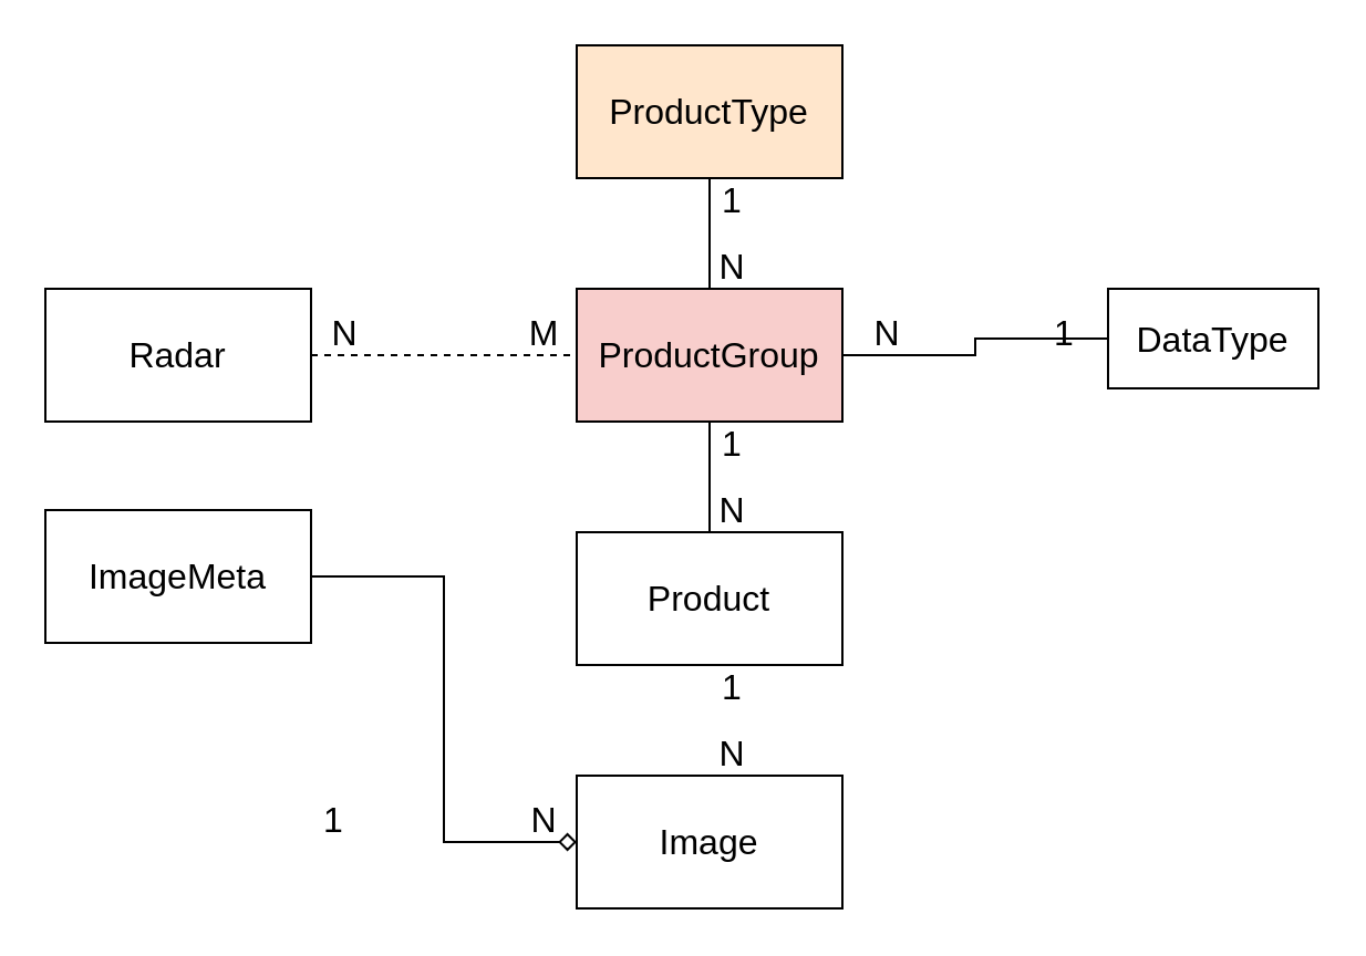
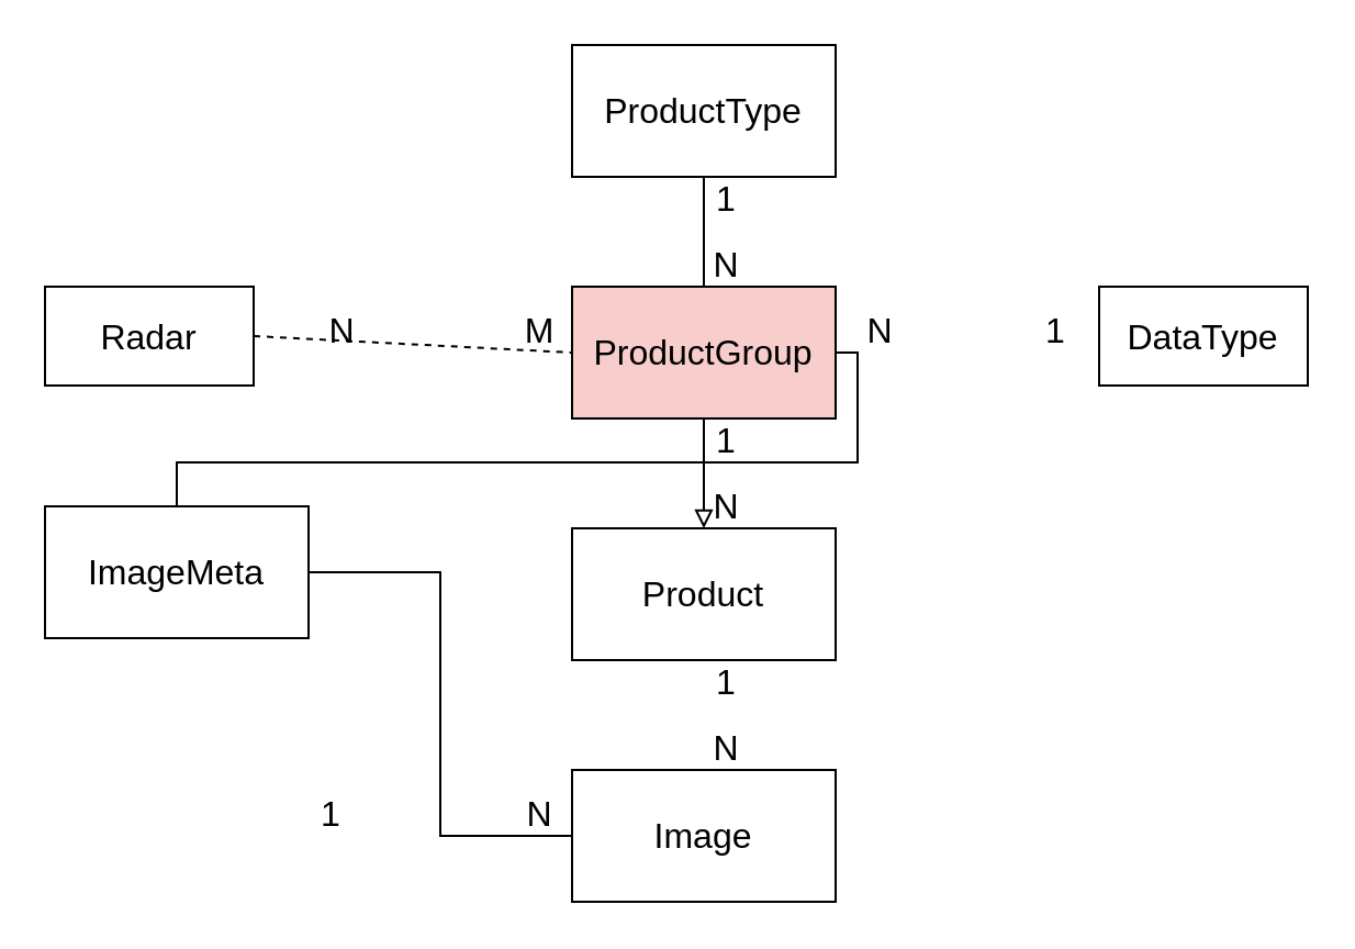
  <mxCell id="0" />
  <mxCell id="1" parent="0" />
  <mxCell id="2" style="edgeStyle=none;html=1;exitX=1;exitY=0.5;exitDx=0;exitDy=0;entryX=0;entryY=0.5;entryDx=0;entryDy=0;fontSize=16;endArrow=none;endFill=0;dashed=1;" edge="1" parent="1" source="3" target="8"><mxGeometry relative="1" as="geometry" /></mxCell>
- <mxCell id="3" value="&lt;font style=&quot;font-size: 16px&quot;&gt;Radar&lt;/font&gt;" style="rounded=0;whiteSpace=wrap;html=1;" vertex="1" parent="1"><mxGeometry x="20" y="130" width="120" height="60" as="geometry" /></mxCell>
+ <mxCell id="3" value="&lt;font style=&quot;font-size: 16px&quot;&gt;Radar&lt;/font&gt;" style="rounded=0;whiteSpace=wrap;html=1;" vertex="1" parent="1"><mxGeometry x="20" y="130" width="95" height="45" as="geometry" /></mxCell>
  <mxCell id="4" style="edgeStyle=orthogonalEdgeStyle;html=1;exitX=0.5;exitY=1;exitDx=0;exitDy=0;entryX=0.5;entryY=0;entryDx=0;entryDy=0;fontSize=16;rounded=0;endArrow=none;endFill=0;" edge="1" parent="1" source="5" target="8"><mxGeometry relative="1" as="geometry" /></mxCell>
- <mxCell id="5" value="ProductType" style="rounded=0;whiteSpace=wrap;html=1;fontSize=16;fillColor=#ffe6cc;" vertex="1" parent="1"><mxGeometry x="260" y="20" width="120" height="60" as="geometry" /></mxCell>
- <mxCell id="6" style="edgeStyle=orthogonalEdgeStyle;rounded=0;html=1;exitX=1;exitY=0.5;exitDx=0;exitDy=0;entryX=0;entryY=0.5;entryDx=0;entryDy=0;fontSize=16;endArrow=none;endFill=0;" edge="1" parent="1" source="8" target="9"><mxGeometry relative="1" as="geometry" /></mxCell>
- <mxCell id="7" style="edgeStyle=orthogonalEdgeStyle;rounded=0;html=1;exitX=0.5;exitY=1;exitDx=0;exitDy=0;entryX=0.5;entryY=0;entryDx=0;entryDy=0;fontSize=16;endArrow=none;endFill=0;" edge="1" parent="1" source="8" target="10"><mxGeometry relative="1" as="geometry" /></mxCell>
+ <mxCell id="5" value="ProductType" style="rounded=0;whiteSpace=wrap;html=1;fontSize=16;" vertex="1" parent="1"><mxGeometry x="260" y="20" width="120" height="60" as="geometry" /></mxCell>
+ <mxCell id="6" style="edgeStyle=orthogonalEdgeStyle;rounded=0;html=1;exitX=1;exitY=0.5;exitDx=0;exitDy=0;fontSize=16;endArrow=none;endFill=0;" edge="1" parent="1" source="8" target="13"><mxGeometry relative="1" as="geometry" /></mxCell>
+ <mxCell id="7" style="edgeStyle=orthogonalEdgeStyle;rounded=0;html=1;exitX=0.5;exitY=1;exitDx=0;exitDy=0;entryX=0.5;entryY=0;entryDx=0;entryDy=0;fontSize=16;endArrow=block;endFill=0;" edge="1" parent="1" source="8" target="10"><mxGeometry relative="1" as="geometry" /></mxCell>
  <mxCell id="8" value="ProductGroup" style="rounded=0;whiteSpace=wrap;html=1;fontSize=16;fillColor=#f8cecc;" vertex="1" parent="1"><mxGeometry x="260" y="130" width="120" height="60" as="geometry" /></mxCell>
  <mxCell id="9" value="DataType" style="rounded=0;whiteSpace=wrap;html=1;fontSize=16;" vertex="1" parent="1"><mxGeometry x="500" y="130" width="95" height="45" as="geometry" /></mxCell>
  <mxCell id="10" value="Product" style="rounded=0;whiteSpace=wrap;html=1;fontSize=16;" vertex="1" parent="1"><mxGeometry x="260" y="240" width="120" height="60" as="geometry" /></mxCell>
  <mxCell id="11" value="Image" style="rounded=0;whiteSpace=wrap;html=1;fontSize=16;" vertex="1" parent="1"><mxGeometry x="260" y="350" width="120" height="60" as="geometry" /></mxCell>
- <mxCell id="12" style="edgeStyle=orthogonalEdgeStyle;rounded=0;html=1;exitX=1;exitY=0.5;exitDx=0;exitDy=0;entryX=0;entryY=0.5;entryDx=0;entryDy=0;fontSize=16;endArrow=diamond;endFill=0;" edge="1" parent="1" source="13" target="11"><mxGeometry relative="1" as="geometry" /></mxCell>
+ <mxCell id="12" style="edgeStyle=orthogonalEdgeStyle;rounded=0;html=1;exitX=1;exitY=0.5;exitDx=0;exitDy=0;entryX=0;entryY=0.5;entryDx=0;entryDy=0;fontSize=16;endArrow=none;endFill=0;" edge="1" parent="1" source="13" target="11"><mxGeometry relative="1" as="geometry" /></mxCell>
  <mxCell id="13" value="ImageMeta" style="rounded=0;whiteSpace=wrap;html=1;fontSize=16;" vertex="1" parent="1"><mxGeometry x="20" y="230" width="120" height="60" as="geometry" /></mxCell>
  <mxCell id="14" value="1" style="text;html=1;align=center;verticalAlign=middle;resizable=0;points=[];autosize=1;strokeColor=none;fillColor=none;fontSize=16;" vertex="1" parent="1"><mxGeometry x="320" y="80" width="20" height="20" as="geometry" /></mxCell>
  <mxCell id="15" value="N" style="text;html=1;align=center;verticalAlign=middle;resizable=0;points=[];autosize=1;strokeColor=none;fillColor=none;fontSize=16;" vertex="1" parent="1"><mxGeometry x="315" y="110" width="30" height="20" as="geometry" /></mxCell>
  <mxCell id="16" value="N" style="text;html=1;align=center;verticalAlign=middle;resizable=0;points=[];autosize=1;strokeColor=none;fillColor=none;fontSize=16;" vertex="1" parent="1"><mxGeometry x="140" y="140" width="30" height="20" as="geometry" /></mxCell>
  <mxCell id="17" value="M" style="text;html=1;align=center;verticalAlign=middle;resizable=0;points=[];autosize=1;strokeColor=none;fillColor=none;fontSize=16;" vertex="1" parent="1"><mxGeometry x="230" y="140" width="30" height="20" as="geometry" /></mxCell>
  <mxCell id="18" value="1" style="text;html=1;align=center;verticalAlign=middle;resizable=0;points=[];autosize=1;strokeColor=none;fillColor=none;fontSize=16;" vertex="1" parent="1"><mxGeometry x="470" y="140" width="20" height="20" as="geometry" /></mxCell>
  <mxCell id="19" value="N" style="text;html=1;align=center;verticalAlign=middle;resizable=0;points=[];autosize=1;strokeColor=none;fillColor=none;fontSize=16;" vertex="1" parent="1"><mxGeometry x="385" y="140" width="30" height="20" as="geometry" /></mxCell>
  <mxCell id="20" value="1" style="text;html=1;align=center;verticalAlign=middle;resizable=0;points=[];autosize=1;strokeColor=none;fillColor=none;fontSize=16;" vertex="1" parent="1"><mxGeometry x="320" y="190" width="20" height="20" as="geometry" /></mxCell>
  <mxCell id="21" value="N" style="text;html=1;align=center;verticalAlign=middle;resizable=0;points=[];autosize=1;strokeColor=none;fillColor=none;fontSize=16;" vertex="1" parent="1"><mxGeometry x="315" y="220" width="30" height="20" as="geometry" /></mxCell>
  <mxCell id="22" value="1" style="text;html=1;align=center;verticalAlign=middle;resizable=0;points=[];autosize=1;strokeColor=none;fillColor=none;fontSize=16;" vertex="1" parent="1"><mxGeometry x="140" y="360" width="20" height="20" as="geometry" /></mxCell>
  <mxCell id="23" value="N" style="text;html=1;align=center;verticalAlign=middle;resizable=0;points=[];autosize=1;strokeColor=none;fillColor=none;fontSize=16;" vertex="1" parent="1"><mxGeometry x="230" y="360" width="30" height="20" as="geometry" /></mxCell>
  <mxCell id="24" value="1" style="text;html=1;align=center;verticalAlign=middle;resizable=0;points=[];autosize=1;strokeColor=none;fillColor=none;fontSize=16;" vertex="1" parent="1"><mxGeometry x="320" y="300" width="20" height="20" as="geometry" /></mxCell>
  <mxCell id="25" value="N" style="text;html=1;align=center;verticalAlign=middle;resizable=0;points=[];autosize=1;strokeColor=none;fillColor=none;fontSize=16;" vertex="1" parent="1"><mxGeometry x="315" y="330" width="30" height="20" as="geometry" /></mxCell>
